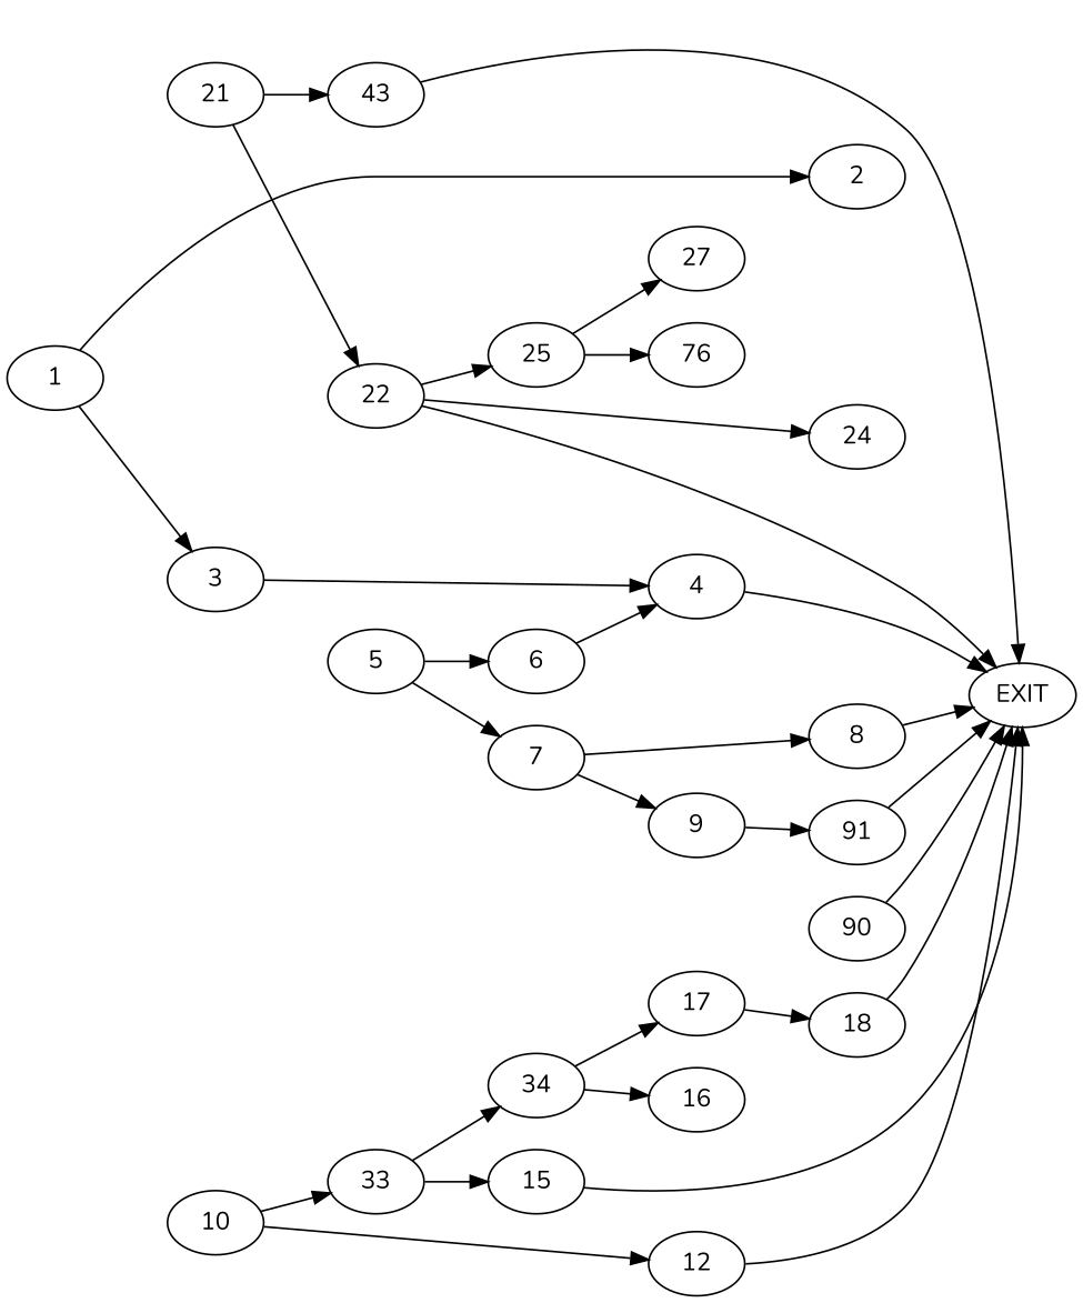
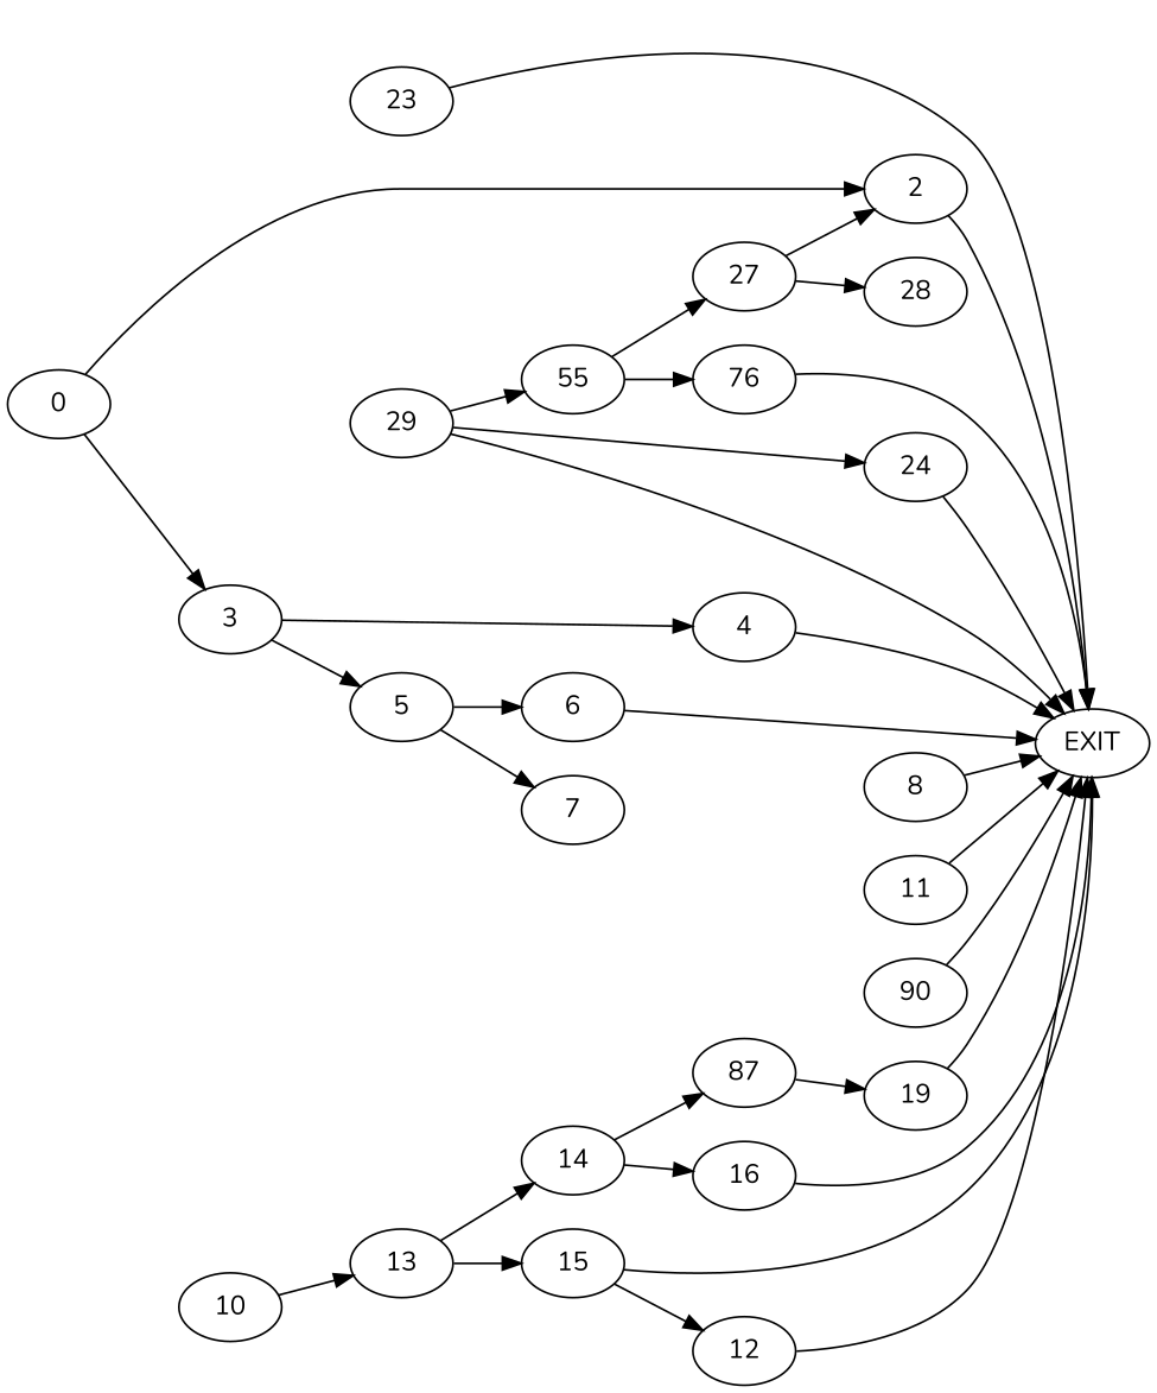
  digraph {
    fontname=Nunito
    rankdir=LR
    node [fontname=Nunito]
    edge [fontname=Nunito]
-   1
+   1 [label=0]
    2
    3
    n4 [label=EXIT]
    4
    5
    6
    7
    8
-   9
-   11 [label=91]
+   11
    10
    12
-   13 [label=33]
-   14 [label=34]
+   13
+   14
    15
    16
-   17
-   18
+   17 [label=87]
+   18 [label=19]
    n20 [label=90]
-   21
-   22
-   23 [label=43]
+   22 [label=29]
+   23
    24
-   25
+   25 [label=55]
    n26 [label=76]
    27
+   28
    1 -> 2
    1 -> 3
+   2 -> n4
    3 -> 4
+   3 -> 5
    4 -> n4
    5 -> 6
    5 -> 7
-   6 -> 4
-   7 -> 8
-   7 -> 9
+   6 -> n4
    8 -> n4
-   9 -> 11
    11 -> n4
-   10 -> 12
+   15 -> 12
    10 -> 13
    12 -> n4
    13 -> 14
    13 -> 15
    14 -> 16
    14 -> 17
    15 -> n4
+   16 -> n4
    17 -> 18
    18 -> n4
    n20 -> n4
-   21 -> 22
-   21 -> 23
    22 -> n4
    22 -> 24
    22 -> 25
    23 -> n4
+   24 -> n4
    25 -> n26
    25 -> 27
+   n26 -> n4
+   27 -> 2
+   27 -> 28
  }
